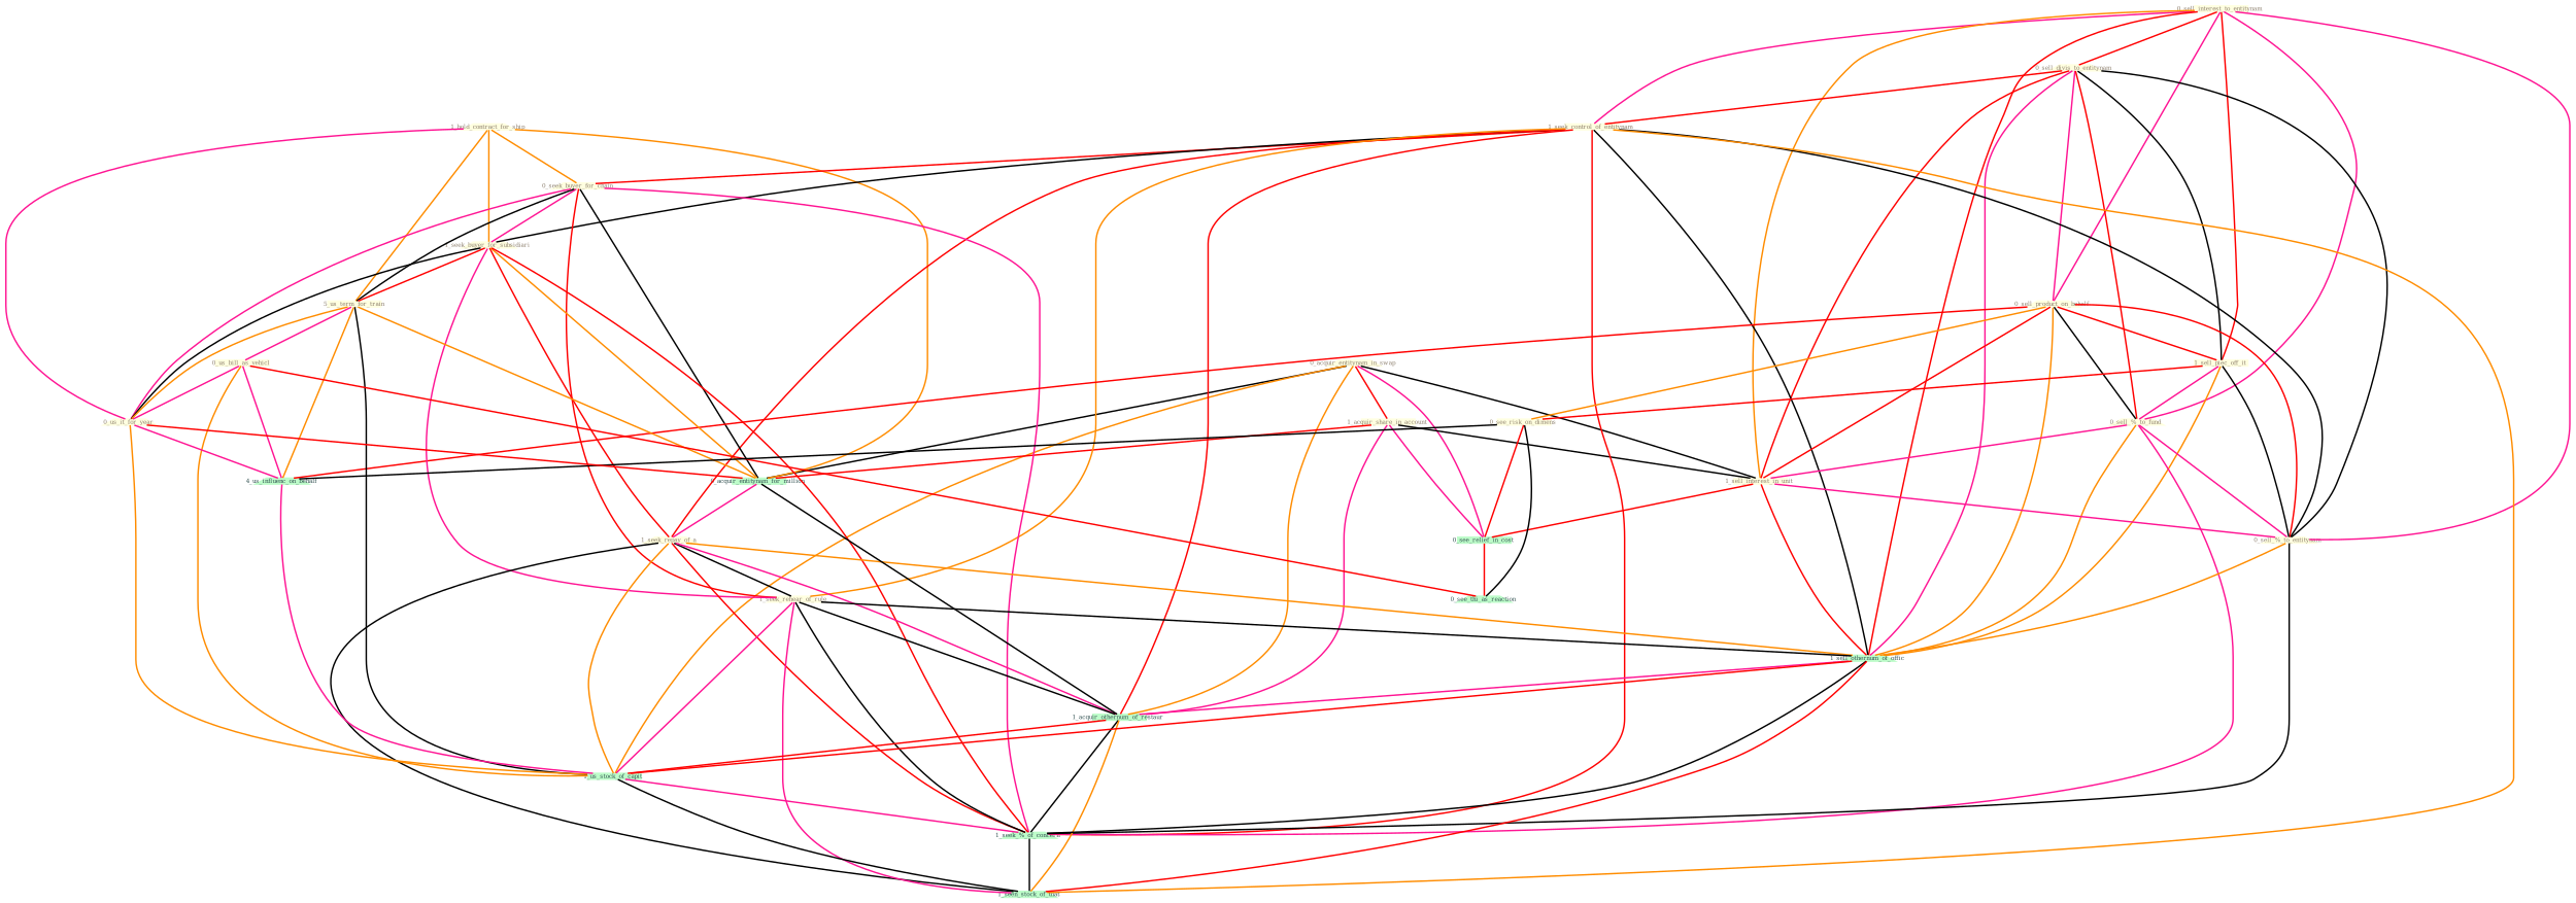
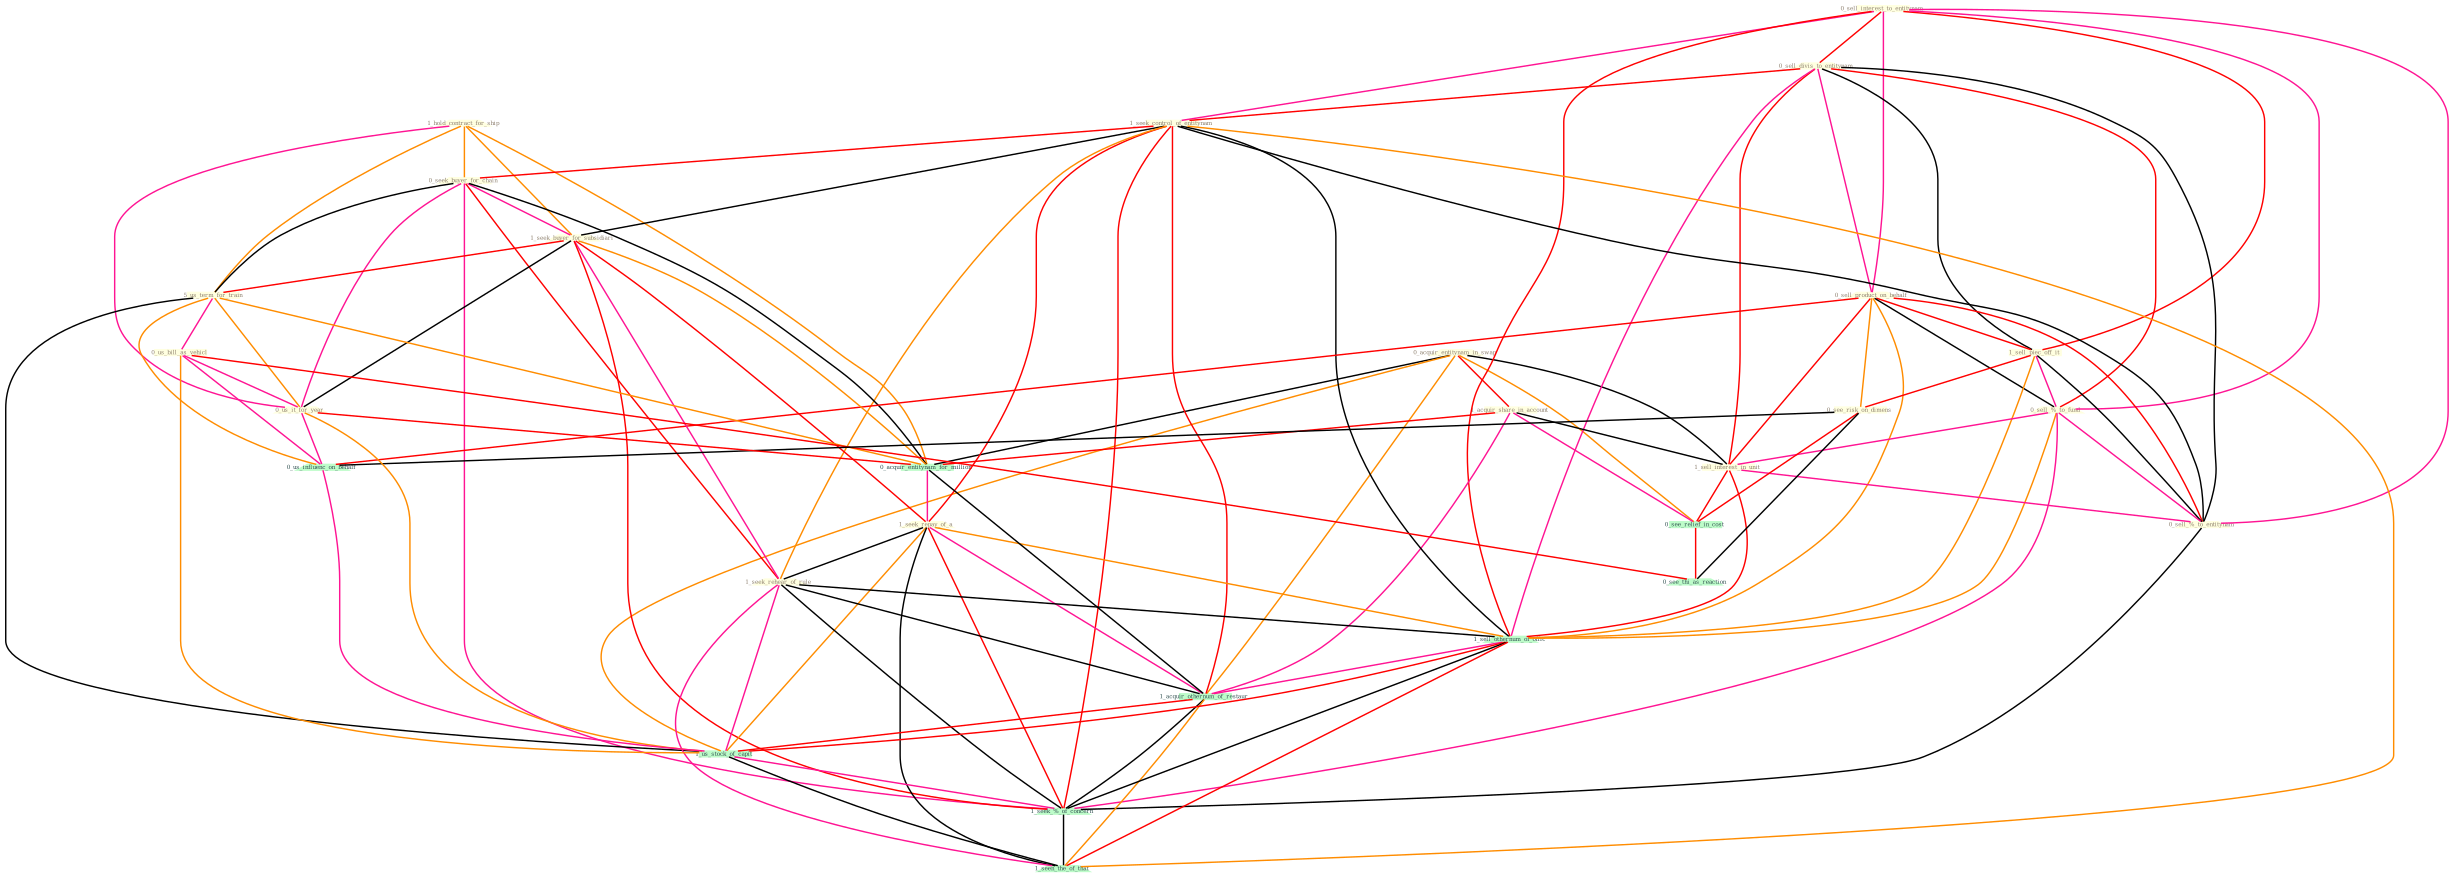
  graph {
    node [color="#ffffe0" fixedsize=true fontcolor="#8b7d6b" fontsize=4 shape=trapezium style=filled]
    edge [color=red w=1]
    "0_acquir_entitynam_in_swap " [height=.06 width=.5]
    "0_sell_interest_to_entitynam " [height=.06 shape=box width=.5]
    "0_sell_divis_to_entitynam " [height=.06 width=.5]
    "1_hold_contract_for_ship " [height=.06 width=.5]
    "1_acquir_share_in_account " [height=.06 shape=box width=.5]
    "1_seek_control_of_entitynam " [height=.06 shape=box width=.5]
    "0_seek_buyer_for_chain " [height=.06 width=.5]
    "0_sell_product_on_behalf " [height=.06 width=.5]
    "1_sell_piec_off_it " [height=.06 shape=box width=.5]
    "0_sell_%_to_fund " [height=.06 width=.5]
    "1_seek_buyer_for_subsidiari " [height=.06 width=.5]
    n12 [height=.06 label="5_us_term_for_train" shape=box width=.5]
    "1_seek_repay_of_a " [height=.06 width=.5]
    "1_sell_interest_in_unit " [height=.06 shape=box width=.5]
    "1_seek_rehear_of_rule " [height=.06 width=.5]
    "0_sell_%_to_entitynam " [height=.06 width=.5]
    "0_us_bill_as_vehicl " [height=.06 shape=box width=.5]
    "0_see_risk_on_dimens " [height=.06 shape=box width=.5]
    "0_us_it_for_year " [height=.06 width=.5]
    "0_acquir_entitynam_for_million " [color="#BDFCC9" fontcolor="#2f4f4f" height=.06 shape=box width=.5]
    "0_see_relief_in_cost " [color="#BDFCC9" fontcolor="#2f4f4f" height=.06 shape=box width=.5]
    "1_acquir_othernum_of_restaur " [color="#BDFCC9" fontcolor="#2f4f4f" height=.06 shape=box width=.5]
    "1_us_stock_of_capit " [color="#BDFCC9" fontcolor="#2f4f4f" height=.06 shape=box width=.5]
    "1_sell_othernum_of_offic " [color="#BDFCC9" fontcolor="#2f4f4f" height=.06 width=.5]
    "1_seek_%_of_concern " [color="#BDFCC9" fontcolor="#2f4f4f" height=.06 width=.5]
-   "1_seen_the_of_that " [color="#BDFCC9" fontcolor="#2f4f4f" height=.06 width=.5 label="1_seen_stock_of_that"]
-   "0_us_influenc_on_behalf " [color="#BDFCC9" fontcolor="#2f4f4f" height=.06 width=.5 label="4_us_influenc_on_behalf"]
+   "1_seen_the_of_that " [color="#BDFCC9" fontcolor="#2f4f4f" height=.06 width=.5]
+   "0_us_influenc_on_behalf " [color="#BDFCC9" fontcolor="#2f4f4f" height=.06 width=.5]
    "0_see_thi_as_reaction " [color="#BDFCC9" fontcolor="#2f4f4f" height=.06 width=.5]
    subgraph sub_1 {
      "0_acquir_entitynam_in_swap "
      "0_sell_interest_to_entitynam "
      "0_sell_divis_to_entitynam "
      "1_hold_contract_for_ship "
      "1_acquir_share_in_account "
      "1_seek_control_of_entitynam "
      "0_seek_buyer_for_chain "
      "0_sell_product_on_behalf "
      "1_sell_piec_off_it "
      "0_sell_%_to_fund "
      "1_seek_buyer_for_subsidiari "
      n12
      "1_seek_repay_of_a "
      "1_sell_interest_in_unit "
      "1_seek_rehear_of_rule "
      "0_sell_%_to_entitynam "
      "0_us_bill_as_vehicl "
      "0_see_risk_on_dimens "
      "0_us_it_for_year "
    }
    subgraph sub_2 {
    }
    "0_acquir_entitynam_in_swap " -- "1_acquir_share_in_account " [w=2]
    "0_acquir_entitynam_in_swap " -- "1_sell_interest_in_unit " [color=black]
    "0_acquir_entitynam_in_swap " -- "0_acquir_entitynam_for_million " [color=black w=2]
-   "0_acquir_entitynam_in_swap " -- "0_see_relief_in_cost " [color=deeppink]
+   "0_acquir_entitynam_in_swap " -- "0_see_relief_in_cost " [color=darkorange]
    "0_acquir_entitynam_in_swap " -- "1_acquir_othernum_of_restaur " [color=darkorange]
    "0_acquir_entitynam_in_swap " -- "1_us_stock_of_capit " [color=darkorange]
    "0_sell_interest_to_entitynam " -- "0_sell_divis_to_entitynam " [w=3]
    "0_sell_interest_to_entitynam " -- "1_seek_control_of_entitynam " [color=deeppink]
    "0_sell_interest_to_entitynam " -- "0_sell_product_on_behalf " [color=deeppink]
    "0_sell_interest_to_entitynam " -- "1_sell_piec_off_it "
    "0_sell_interest_to_entitynam " -- "0_sell_%_to_fund " [color=deeppink w=2]
-   "0_sell_interest_to_entitynam " -- "1_sell_interest_in_unit " [color=darkorange w=2]
    "0_sell_interest_to_entitynam " -- "0_sell_%_to_entitynam " [color=deeppink w=3]
    "0_sell_interest_to_entitynam " -- "1_sell_othernum_of_offic "
    "0_sell_divis_to_entitynam " -- "1_seek_control_of_entitynam "
    "0_sell_divis_to_entitynam " -- "0_sell_product_on_behalf " [color=deeppink]
    "0_sell_divis_to_entitynam " -- "1_sell_piec_off_it " [color=black]
    "0_sell_divis_to_entitynam " -- "0_sell_%_to_fund " [w=2]
    "0_sell_divis_to_entitynam " -- "1_sell_interest_in_unit "
    "0_sell_divis_to_entitynam " -- "0_sell_%_to_entitynam " [color=black w=3]
    "0_sell_divis_to_entitynam " -- "1_sell_othernum_of_offic " [color=deeppink]
    "1_hold_contract_for_ship " -- "0_seek_buyer_for_chain " [color=darkorange]
    "1_hold_contract_for_ship " -- "1_seek_buyer_for_subsidiari " [color=darkorange]
    "1_hold_contract_for_ship " -- n12 [color=darkorange]
    "1_hold_contract_for_ship " -- "0_us_it_for_year " [color=deeppink]
    "1_hold_contract_for_ship " -- "0_acquir_entitynam_for_million " [color=darkorange]
    "1_acquir_share_in_account " -- "1_sell_interest_in_unit " [color=black]
    "1_acquir_share_in_account " -- "0_acquir_entitynam_for_million "
    "1_acquir_share_in_account " -- "0_see_relief_in_cost " [color=deeppink]
    "1_acquir_share_in_account " -- "1_acquir_othernum_of_restaur " [color=deeppink]
    "1_seek_control_of_entitynam " -- "0_seek_buyer_for_chain "
    "1_seek_control_of_entitynam " -- "1_seek_buyer_for_subsidiari " [color=black]
    "1_seek_control_of_entitynam " -- "1_seek_repay_of_a " [w=2]
    "1_seek_control_of_entitynam " -- "1_seek_rehear_of_rule " [color=darkorange w=2]
    "1_seek_control_of_entitynam " -- "0_sell_%_to_entitynam " [color=black]
    "1_seek_control_of_entitynam " -- "1_acquir_othernum_of_restaur "
    "1_seek_control_of_entitynam " -- "1_sell_othernum_of_offic " [color=black]
    "1_seek_control_of_entitynam " -- "1_seek_%_of_concern " [w=2]
    "1_seek_control_of_entitynam " -- "1_seen_the_of_that " [color=darkorange]
    "0_seek_buyer_for_chain " -- "1_seek_buyer_for_subsidiari " [color=deeppink w=3]
    "0_seek_buyer_for_chain " -- n12 [color=black]
    "0_seek_buyer_for_chain " -- "1_seek_rehear_of_rule "
    "0_seek_buyer_for_chain " -- "0_us_it_for_year " [color=deeppink]
    "0_seek_buyer_for_chain " -- "0_acquir_entitynam_for_million " [color=black]
    "0_seek_buyer_for_chain " -- "1_seek_%_of_concern " [color=deeppink]
    "0_sell_product_on_behalf " -- "1_sell_piec_off_it "
    "0_sell_product_on_behalf " -- "0_sell_%_to_fund " [color=black]
    "0_sell_product_on_behalf " -- "1_sell_interest_in_unit "
    "0_sell_product_on_behalf " -- "0_sell_%_to_entitynam "
    "0_sell_product_on_behalf " -- "0_see_risk_on_dimens " [color=darkorange]
    "0_sell_product_on_behalf " -- "1_sell_othernum_of_offic " [color=darkorange]
    "0_sell_product_on_behalf " -- "0_us_influenc_on_behalf " [w=2]
    "1_sell_piec_off_it " -- "0_sell_%_to_fund " [color=deeppink]
    "1_sell_piec_off_it " -- "0_sell_%_to_entitynam " [color=black]
    "1_sell_piec_off_it " -- "0_see_risk_on_dimens "
    "1_sell_piec_off_it " -- "1_sell_othernum_of_offic " [color=darkorange]
    "0_sell_%_to_fund " -- "1_sell_interest_in_unit " [color=deeppink]
    "0_sell_%_to_fund " -- "0_sell_%_to_entitynam " [color=deeppink w=3]
    "0_sell_%_to_fund " -- "1_sell_othernum_of_offic " [color=darkorange]
    "0_sell_%_to_fund " -- "1_seek_%_of_concern " [color=deeppink]
    "1_seek_buyer_for_subsidiari " -- n12
    "1_seek_buyer_for_subsidiari " -- "1_seek_repay_of_a "
    "1_seek_buyer_for_subsidiari " -- "1_seek_rehear_of_rule " [color=deeppink]
    "1_seek_buyer_for_subsidiari " -- "0_us_it_for_year " [color=black]
    "1_seek_buyer_for_subsidiari " -- "0_acquir_entitynam_for_million " [color=darkorange]
    "1_seek_buyer_for_subsidiari " -- "1_seek_%_of_concern "
    n12 -- "0_us_bill_as_vehicl " [color=deeppink]
    n12 -- "0_us_it_for_year " [color=darkorange w=2]
    n12 -- "0_acquir_entitynam_for_million " [color=darkorange]
    n12 -- "1_us_stock_of_capit " [color=black]
    n12 -- "0_us_influenc_on_behalf " [color=darkorange]
    "1_seek_repay_of_a " -- "1_seek_rehear_of_rule " [color=black w=2]
    "1_seek_repay_of_a " -- "1_acquir_othernum_of_restaur " [color=deeppink]
    "1_seek_repay_of_a " -- "1_us_stock_of_capit " [color=darkorange]
    "1_seek_repay_of_a " -- "1_sell_othernum_of_offic " [color=darkorange]
    "1_seek_repay_of_a " -- "1_seek_%_of_concern " [w=2]
    "1_seek_repay_of_a " -- "1_seen_the_of_that " [color=black]
    "1_sell_interest_in_unit " -- "0_sell_%_to_entitynam " [color=deeppink]
    "1_sell_interest_in_unit " -- "0_see_relief_in_cost "
    "1_sell_interest_in_unit " -- "1_sell_othernum_of_offic "
    "1_seek_rehear_of_rule " -- "1_acquir_othernum_of_restaur " [color=black]
    "1_seek_rehear_of_rule " -- "1_us_stock_of_capit " [color=deeppink]
    "1_seek_rehear_of_rule " -- "1_sell_othernum_of_offic " [color=black]
    "1_seek_rehear_of_rule " -- "1_seek_%_of_concern " [color=black w=2]
    "1_seek_rehear_of_rule " -- "1_seen_the_of_that " [color=deeppink]
-   "0_sell_%_to_entitynam " -- "1_sell_othernum_of_offic " [color=darkorange]
    "0_sell_%_to_entitynam " -- "1_seek_%_of_concern " [color=black]
    "0_us_bill_as_vehicl " -- "0_us_it_for_year " [color=deeppink]
    "0_us_bill_as_vehicl " -- "1_us_stock_of_capit " [color=darkorange]
    "0_us_bill_as_vehicl " -- "0_us_influenc_on_behalf " [color=deeppink]
    "0_us_bill_as_vehicl " -- "0_see_thi_as_reaction "
    "0_see_risk_on_dimens " -- "0_see_relief_in_cost "
    "0_see_risk_on_dimens " -- "0_us_influenc_on_behalf " [color=black]
    "0_see_risk_on_dimens " -- "0_see_thi_as_reaction " [color=black]
    "0_us_it_for_year " -- "0_acquir_entitynam_for_million "
    "0_us_it_for_year " -- "1_us_stock_of_capit " [color=darkorange]
    "0_us_it_for_year " -- "0_us_influenc_on_behalf " [color=deeppink]
    "0_acquir_entitynam_for_million " -- "1_seek_repay_of_a " [color=deeppink]
    "0_acquir_entitynam_for_million " -- "1_acquir_othernum_of_restaur " [color=black]
    "0_see_relief_in_cost " -- "0_see_thi_as_reaction "
    "1_acquir_othernum_of_restaur " -- "1_us_stock_of_capit "
    "1_acquir_othernum_of_restaur " -- "1_seek_%_of_concern " [color=black]
    "1_acquir_othernum_of_restaur " -- "1_seen_the_of_that " [color=darkorange]
    "1_us_stock_of_capit " -- "1_seek_%_of_concern " [color=deeppink]
    "1_us_stock_of_capit " -- "1_seen_the_of_that " [color=black]
    "1_sell_othernum_of_offic " -- "1_acquir_othernum_of_restaur " [color=deeppink w=2]
    "1_sell_othernum_of_offic " -- "1_us_stock_of_capit "
    "1_sell_othernum_of_offic " -- "1_seek_%_of_concern " [color=black]
    "1_sell_othernum_of_offic " -- "1_seen_the_of_that "
    "1_seek_%_of_concern " -- "1_seen_the_of_that " [color=black]
    "0_us_influenc_on_behalf " -- "1_us_stock_of_capit " [color=deeppink]
  }
